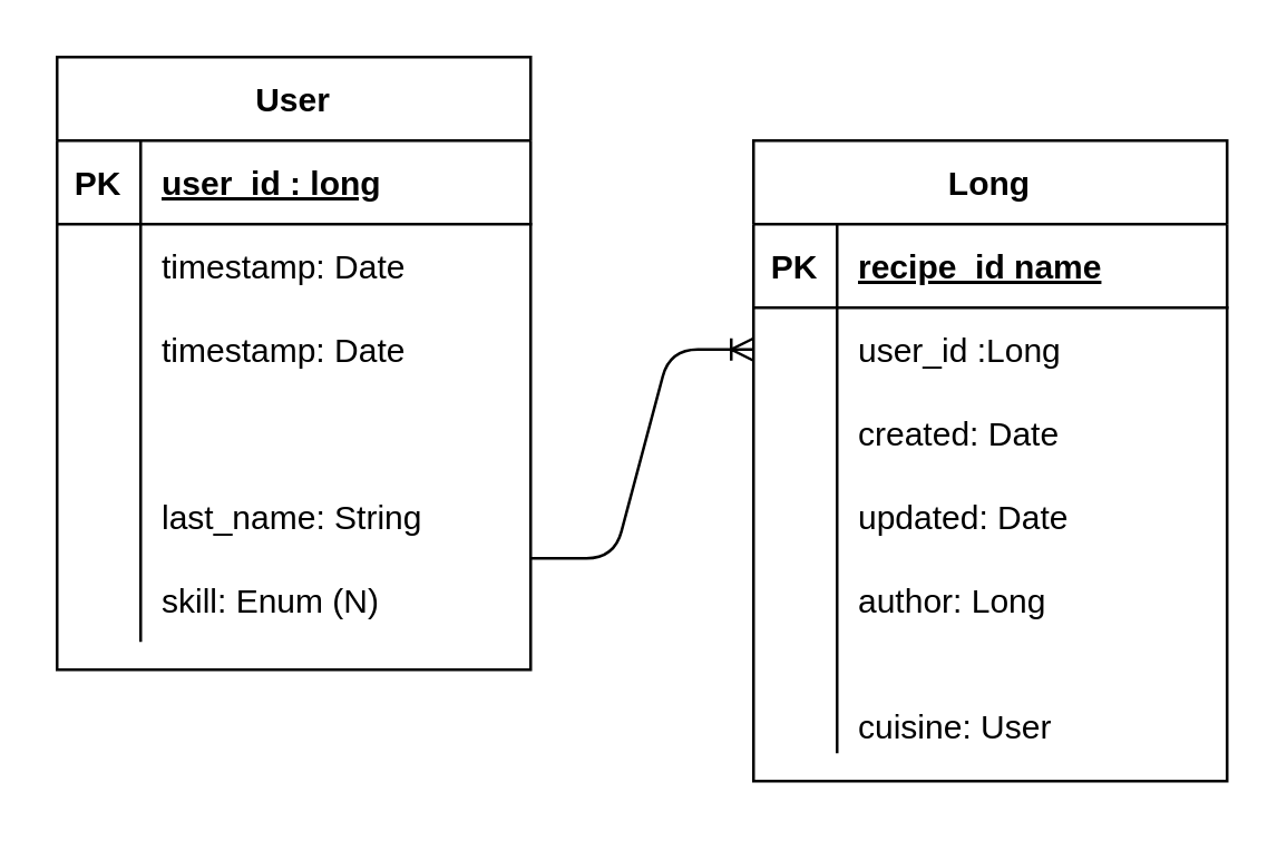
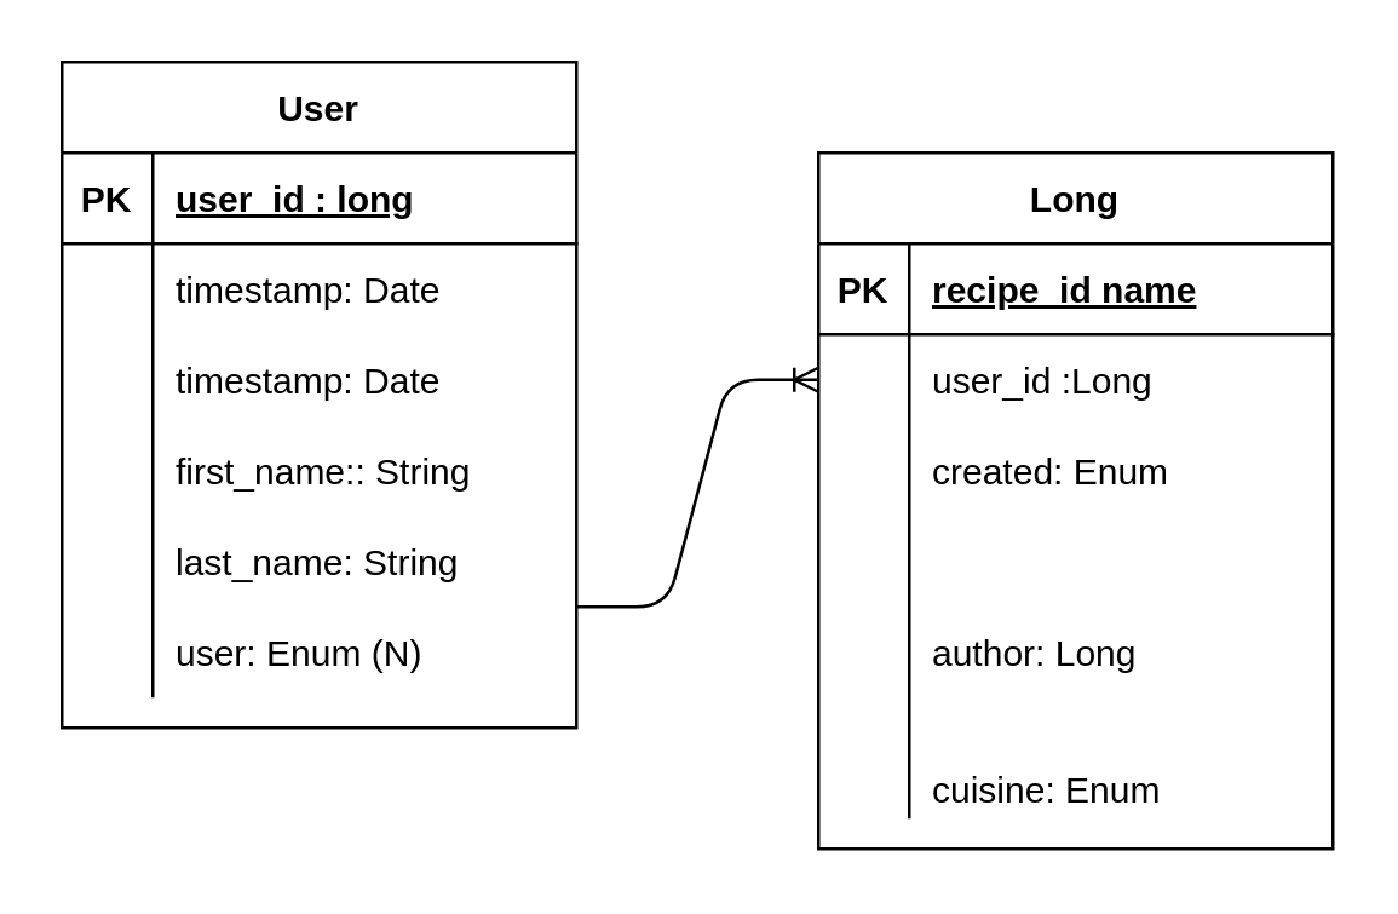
  <mxCell id="0" />
  <mxCell id="1" parent="0" />
  <mxCell id="2" value="User" style="shape=table;startSize=30;container=1;collapsible=1;childLayout=tableLayout;fixedRows=1;rowLines=0;fontStyle=1;align=center;resizeLast=1;" parent="1" vertex="1"><mxGeometry x="20" y="20" width="170" height="220" as="geometry" /></mxCell>
  <mxCell id="3" value="" style="shape=partialRectangle;collapsible=0;dropTarget=0;pointerEvents=0;fillColor=none;top=0;left=0;bottom=1;right=0;points=[[0,0.5],[1,0.5]];portConstraint=eastwest;" parent="2" vertex="1"><mxGeometry y="30" width="170" height="30" as="geometry" /></mxCell>
  <mxCell id="4" value="PK" style="shape=partialRectangle;connectable=0;fillColor=none;top=0;left=0;bottom=0;right=0;fontStyle=1;overflow=hidden;" parent="3" vertex="1"><mxGeometry width="30" height="30" as="geometry" /></mxCell>
  <mxCell id="5" value="user_id : long" style="shape=partialRectangle;connectable=0;fillColor=none;top=0;left=0;bottom=0;right=0;align=left;spacingLeft=6;fontStyle=5;overflow=hidden;" parent="3" vertex="1"><mxGeometry x="30" width="140" height="30" as="geometry" /></mxCell>
  <mxCell id="6" value="" style="shape=partialRectangle;collapsible=0;dropTarget=0;pointerEvents=0;fillColor=none;top=0;left=0;bottom=0;right=0;points=[[0,0.5],[1,0.5]];portConstraint=eastwest;" parent="2" vertex="1"><mxGeometry y="60" width="170" height="30" as="geometry" /></mxCell>
  <mxCell id="7" value="" style="shape=partialRectangle;connectable=0;fillColor=none;top=0;left=0;bottom=0;right=0;editable=1;overflow=hidden;" parent="6" vertex="1"><mxGeometry width="30" height="30" as="geometry" /></mxCell>
  <mxCell id="8" value="timestamp: Date" style="shape=partialRectangle;connectable=0;fillColor=none;top=0;left=0;bottom=0;right=0;align=left;spacingLeft=6;overflow=hidden;" parent="6" vertex="1"><mxGeometry x="30" width="140" height="30" as="geometry" /></mxCell>
  <mxCell id="9" value="" style="shape=partialRectangle;collapsible=0;dropTarget=0;pointerEvents=0;fillColor=none;top=0;left=0;bottom=0;right=0;points=[[0,0.5],[1,0.5]];portConstraint=eastwest;" parent="2" vertex="1"><mxGeometry y="90" width="170" height="30" as="geometry" /></mxCell>
  <mxCell id="10" value="" style="shape=partialRectangle;connectable=0;fillColor=none;top=0;left=0;bottom=0;right=0;editable=1;overflow=hidden;" parent="9" vertex="1"><mxGeometry width="30" height="30" as="geometry" /></mxCell>
  <mxCell id="11" value="timestamp: Date" style="shape=partialRectangle;connectable=0;fillColor=none;top=0;left=0;bottom=0;right=0;align=left;spacingLeft=6;overflow=hidden;" parent="9" vertex="1"><mxGeometry x="30" width="140" height="30" as="geometry" /></mxCell>
  <mxCell id="12" value="" style="shape=partialRectangle;collapsible=0;dropTarget=0;pointerEvents=0;fillColor=none;top=0;left=0;bottom=0;right=0;points=[[0,0.5],[1,0.5]];portConstraint=eastwest;" parent="2" vertex="1"><mxGeometry y="120" width="170" height="30" as="geometry" /></mxCell>
  <mxCell id="13" value="" style="shape=partialRectangle;connectable=0;fillColor=none;top=0;left=0;bottom=0;right=0;editable=1;overflow=hidden;" parent="12" vertex="1"><mxGeometry width="30" height="30" as="geometry" /></mxCell>
+ <mxCell id="14" value="first_name:: String" style="shape=partialRectangle;connectable=0;fillColor=none;top=0;left=0;bottom=0;right=0;align=left;spacingLeft=6;overflow=hidden;" parent="12" vertex="1"><mxGeometry x="30" width="140" height="30" as="geometry" /></mxCell>
  <mxCell id="15" value="" style="shape=partialRectangle;collapsible=0;dropTarget=0;pointerEvents=0;fillColor=none;top=0;left=0;bottom=0;right=0;points=[[0,0.5],[1,0.5]];portConstraint=eastwest;" parent="2" vertex="1"><mxGeometry y="150" width="170" height="30" as="geometry" /></mxCell>
  <mxCell id="16" value="" style="shape=partialRectangle;connectable=0;fillColor=none;top=0;left=0;bottom=0;right=0;editable=1;overflow=hidden;" parent="15" vertex="1"><mxGeometry width="30" height="30" as="geometry" /></mxCell>
  <mxCell id="17" value="last_name: String" style="shape=partialRectangle;connectable=0;fillColor=none;top=0;left=0;bottom=0;right=0;align=left;spacingLeft=6;overflow=hidden;" parent="15" vertex="1"><mxGeometry x="30" width="140" height="30" as="geometry" /></mxCell>
  <mxCell id="18" value="" style="shape=partialRectangle;collapsible=0;dropTarget=0;pointerEvents=0;fillColor=none;top=0;left=0;bottom=0;right=0;points=[[0,0.5],[1,0.5]];portConstraint=eastwest;" parent="2" vertex="1"><mxGeometry y="180" width="170" height="30" as="geometry" /></mxCell>
  <mxCell id="19" value="" style="shape=partialRectangle;connectable=0;fillColor=none;top=0;left=0;bottom=0;right=0;editable=1;overflow=hidden;" parent="18" vertex="1"><mxGeometry width="30" height="30" as="geometry" /></mxCell>
- <mxCell id="20" value="skill: Enum (N)" style="shape=partialRectangle;connectable=0;fillColor=none;top=0;left=0;bottom=0;right=0;align=left;spacingLeft=6;overflow=hidden;" parent="18" vertex="1"><mxGeometry x="30" width="140" height="30" as="geometry" /></mxCell>
+ <mxCell id="20" value="user: Enum (N)" style="shape=partialRectangle;connectable=0;fillColor=none;top=0;left=0;bottom=0;right=0;align=left;spacingLeft=6;overflow=hidden;" parent="18" vertex="1"><mxGeometry x="30" width="140" height="30" as="geometry" /></mxCell>
  <mxCell id="21" value="Long" style="shape=table;startSize=30;container=1;collapsible=1;childLayout=tableLayout;fixedRows=1;rowLines=0;fontStyle=1;align=center;resizeLast=1;" parent="1" vertex="1"><mxGeometry x="270" y="50" width="170" height="230" as="geometry" /></mxCell>
  <mxCell id="22" value="" style="shape=partialRectangle;collapsible=0;dropTarget=0;pointerEvents=0;fillColor=none;top=0;left=0;bottom=1;right=0;points=[[0,0.5],[1,0.5]];portConstraint=eastwest;" parent="21" vertex="1"><mxGeometry y="30" width="170" height="30" as="geometry" /></mxCell>
  <mxCell id="23" value="PK" style="shape=partialRectangle;connectable=0;fillColor=none;top=0;left=0;bottom=0;right=0;fontStyle=1;overflow=hidden;" parent="22" vertex="1"><mxGeometry width="30" height="30" as="geometry" /></mxCell>
  <mxCell id="24" value="recipe_id name" style="shape=partialRectangle;connectable=0;fillColor=none;top=0;left=0;bottom=0;right=0;align=left;spacingLeft=6;fontStyle=5;overflow=hidden;" parent="22" vertex="1"><mxGeometry x="30" width="140" height="30" as="geometry" /></mxCell>
  <mxCell id="25" value="" style="shape=partialRectangle;collapsible=0;dropTarget=0;pointerEvents=0;fillColor=none;top=0;left=0;bottom=0;right=0;points=[[0,0.5],[1,0.5]];portConstraint=eastwest;" parent="21" vertex="1"><mxGeometry y="60" width="170" height="30" as="geometry" /></mxCell>
  <mxCell id="26" value="user_id :Long" style="shape=partialRectangle;connectable=0;fillColor=none;top=0;left=0;bottom=0;right=0;align=left;spacingLeft=6;overflow=hidden;" parent="25" vertex="1"><mxGeometry x="30" width="140" height="30" as="geometry" /></mxCell>
  <mxCell id="27" value="" style="shape=partialRectangle;collapsible=0;dropTarget=0;pointerEvents=0;fillColor=none;top=0;left=0;bottom=0;right=0;points=[[0,0.5],[1,0.5]];portConstraint=eastwest;" parent="21" vertex="1"><mxGeometry y="90" width="170" height="30" as="geometry" /></mxCell>
  <mxCell id="28" value="" style="shape=partialRectangle;connectable=0;fillColor=none;top=0;left=0;bottom=0;right=0;editable=1;overflow=hidden;" parent="27" vertex="1"><mxGeometry width="30" height="30" as="geometry" /></mxCell>
- <mxCell id="29" value="created: Date" style="shape=partialRectangle;connectable=0;fillColor=none;top=0;left=0;bottom=0;right=0;align=left;spacingLeft=6;overflow=hidden;" parent="27" vertex="1"><mxGeometry x="30" width="140" height="30" as="geometry" /></mxCell>
+ <mxCell id="29" value="created: Enum" style="shape=partialRectangle;connectable=0;fillColor=none;top=0;left=0;bottom=0;right=0;align=left;spacingLeft=6;overflow=hidden;" parent="27" vertex="1"><mxGeometry x="30" width="140" height="30" as="geometry" /></mxCell>
  <mxCell id="30" value="" style="shape=partialRectangle;collapsible=0;dropTarget=0;pointerEvents=0;fillColor=none;top=0;left=0;bottom=0;right=0;points=[[0,0.5],[1,0.5]];portConstraint=eastwest;" parent="21" vertex="1"><mxGeometry y="120" width="170" height="30" as="geometry" /></mxCell>
  <mxCell id="31" value="" style="shape=partialRectangle;connectable=0;fillColor=none;top=0;left=0;bottom=0;right=0;editable=1;overflow=hidden;" parent="30" vertex="1"><mxGeometry width="30" height="30" as="geometry" /></mxCell>
- <mxCell id="32" value="updated: Date" style="shape=partialRectangle;connectable=0;fillColor=none;top=0;left=0;bottom=0;right=0;align=left;spacingLeft=6;overflow=hidden;" parent="30" vertex="1"><mxGeometry x="30" width="140" height="30" as="geometry" /></mxCell>
  <mxCell id="33" value="" style="shape=partialRectangle;collapsible=0;dropTarget=0;pointerEvents=0;fillColor=none;top=0;left=0;bottom=0;right=0;points=[[0,0.5],[1,0.5]];portConstraint=eastwest;" parent="21" vertex="1"><mxGeometry y="150" width="170" height="30" as="geometry" /></mxCell>
  <mxCell id="34" value="" style="shape=partialRectangle;connectable=0;fillColor=none;top=0;left=0;bottom=0;right=0;editable=1;overflow=hidden;" parent="33" vertex="1"><mxGeometry width="30" height="30" as="geometry" /></mxCell>
  <mxCell id="35" value="author: Long" style="shape=partialRectangle;connectable=0;fillColor=none;top=0;left=0;bottom=0;right=0;align=left;spacingLeft=6;overflow=hidden;" parent="33" vertex="1"><mxGeometry x="30" width="140" height="30" as="geometry" /></mxCell>
  <mxCell id="36" value="" style="shape=partialRectangle;collapsible=0;dropTarget=0;pointerEvents=0;fillColor=none;top=0;left=0;bottom=0;right=0;points=[[0,0.5],[1,0.5]];portConstraint=eastwest;" parent="21" vertex="1"><mxGeometry y="180" width="170" height="20" as="geometry" /></mxCell>
  <mxCell id="37" value="" style="shape=partialRectangle;connectable=0;fillColor=none;top=0;left=0;bottom=0;right=0;editable=1;overflow=hidden;" parent="36" vertex="1"><mxGeometry width="30" height="20" as="geometry" /></mxCell>
  <mxCell id="38" value="" style="shape=partialRectangle;collapsible=0;dropTarget=0;pointerEvents=0;fillColor=none;top=0;left=0;bottom=0;right=0;points=[[0,0.5],[1,0.5]];portConstraint=eastwest;" parent="21" vertex="1"><mxGeometry y="200" width="170" height="20" as="geometry" /></mxCell>
  <mxCell id="39" value="" style="shape=partialRectangle;connectable=0;fillColor=none;top=0;left=0;bottom=0;right=0;editable=1;overflow=hidden;" parent="38" vertex="1"><mxGeometry width="30" height="20" as="geometry" /></mxCell>
- <mxCell id="40" value="cuisine: User" style="shape=partialRectangle;connectable=0;fillColor=none;top=0;left=0;bottom=0;right=0;align=left;spacingLeft=6;overflow=hidden;" parent="38" vertex="1"><mxGeometry x="30" width="140" height="20" as="geometry" /></mxCell>
+ <mxCell id="40" value="cuisine: Enum" style="shape=partialRectangle;connectable=0;fillColor=none;top=0;left=0;bottom=0;right=0;align=left;spacingLeft=6;overflow=hidden;" parent="38" vertex="1"><mxGeometry x="30" width="140" height="20" as="geometry" /></mxCell>
  <mxCell id="41" value="" style="edgeStyle=entityRelationEdgeStyle;fontSize=12;html=1;endArrow=ERoneToMany;entryX=0;entryY=0.5;entryDx=0;entryDy=0;" parent="1" target="25" edge="1"><mxGeometry width="100" height="100" relative="1" as="geometry"><mxPoint x="190" y="200" as="sourcePoint" /><mxPoint x="280" y="100" as="targetPoint" /></mxGeometry></mxCell>
